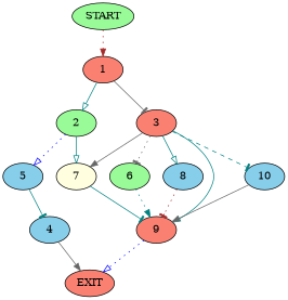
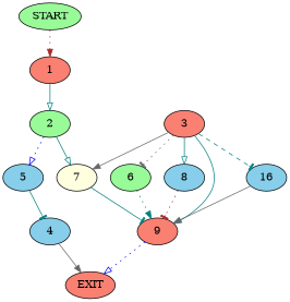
  digraph {
    node [fillcolor=salmon style=filled]
    edge [arrowhead=onormal color=teal style=solid]
    n1 [fillcolor=palegreen label=START]
    1
    2 [fillcolor=palegreen]
    3
    n5 [label=EXIT]
    5 [fillcolor=skyblue]
    7 [fillcolor=lightyellow]
    6 [fillcolor=palegreen]
    8 [fillcolor=skyblue]
    9
-   10 [fillcolor=skyblue]
+   10 [fillcolor=skyblue label=16]
    4 [fillcolor=skyblue]
    n1 -> 1 [arrowhead=normal color=brown style=dotted]
    1 -> 2
-   1 -> 3 [arrowhead=tee color=gray40]
    2 -> 5 [color=blue style=dotted]
    2 -> 7
    3 -> 7 [arrowhead=normal color=gray40]
    3 -> 6 [arrowhead=tee color=gray40 style=dotted]
    3 -> 8
    3 -> 9
    3 -> 10 [arrowhead=tee style=dashed]
    5 -> 4 [arrowhead=tee]
    7 -> 9 [arrowhead=tee]
    6 -> 9 [arrowhead=normal style=dotted]
    8 -> 9 [arrowhead=tee color=brown style=dotted]
    9 -> n5 [color=blue style=dotted]
    10 -> 9 [arrowhead=normal color=gray40]
    4 -> n5 [arrowhead=normal color=gray40]
  }
